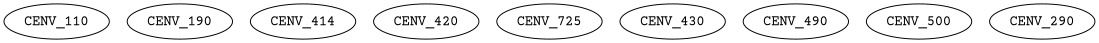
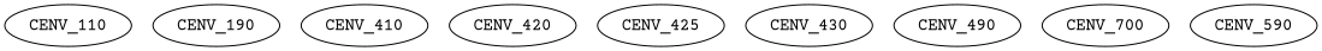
  digraph {
    fontname="Courier Prime"
    node [fontname="Courier Prime"]
    CENV_110
    CENV_190
-   CENV_410 [label=CENV_414]
+   CENV_410
    CENV_420
-   CENV_425 [label=CENV_725]
+   CENV_425
    CENV_430
    CENV_490
-   CENV_500
-   CENV_590 [label=CENV_290]
+   CENV_500 [label=CENV_700]
+   CENV_590
  }
